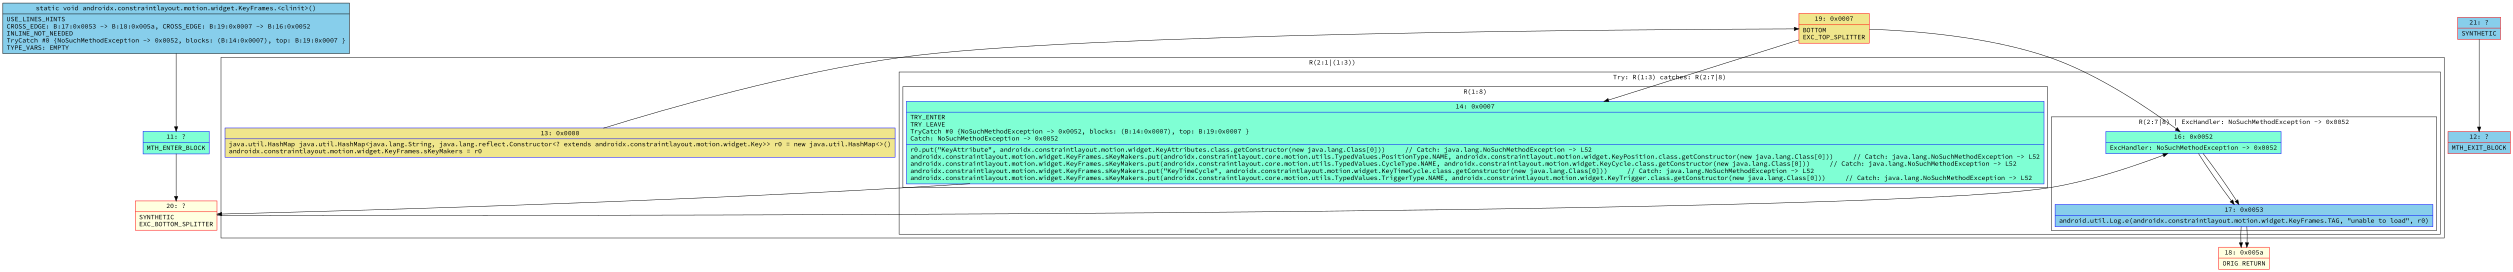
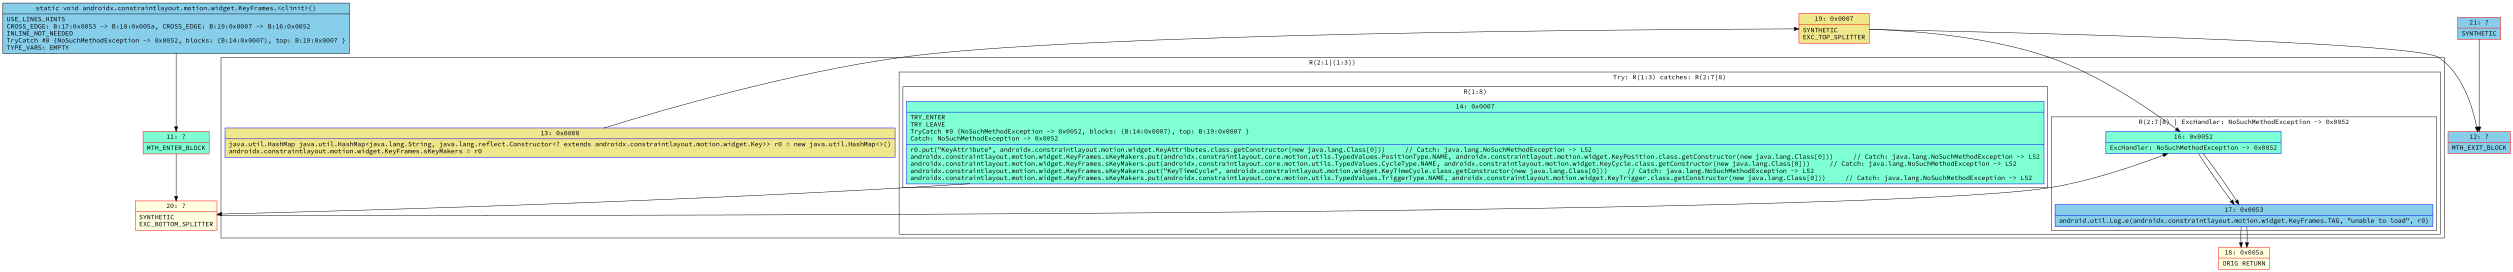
  digraph {
    fontname="Source Code Pro"
    node [color=red fillcolor=skyblue fontname="Source Code Pro" shape=record style=filled]
    edge [fontname="Source Code Pro"]
    n1 [color=blue fillcolor=aquamarine label="{14\:\ 0x0007|TRY_ENTER\lTRY_LEAVE\lTryCatch #0 \{NoSuchMethodException \-\> 0x0052, blocks: (B:14:0x0007), top: B:19:0x0007 \}\lCatch: NoSuchMethodException \-\> 0x0052\l|r0.put(\"KeyAttribute\", androidx.constraintlayout.motion.widget.KeyAttributes.class.getConstructor(new java.lang.Class[0]))     \/\/ Catch: java.lang.NoSuchMethodException \-\> L52\landroidx.constraintlayout.motion.widget.KeyFrames.sKeyMakers.put(androidx.constraintlayout.core.motion.utils.TypedValues.PositionType.NAME, androidx.constraintlayout.motion.widget.KeyPosition.class.getConstructor(new java.lang.Class[0]))     \/\/ Catch: java.lang.NoSuchMethodException \-\> L52\landroidx.constraintlayout.motion.widget.KeyFrames.sKeyMakers.put(androidx.constraintlayout.core.motion.utils.TypedValues.CycleType.NAME, androidx.constraintlayout.motion.widget.KeyCycle.class.getConstructor(new java.lang.Class[0]))     \/\/ Catch: java.lang.NoSuchMethodException \-\> L52\landroidx.constraintlayout.motion.widget.KeyFrames.sKeyMakers.put(\"KeyTimeCycle\", androidx.constraintlayout.motion.widget.KeyTimeCycle.class.getConstructor(new java.lang.Class[0]))     \/\/ Catch: java.lang.NoSuchMethodException \-\> L52\landroidx.constraintlayout.motion.widget.KeyFrames.sKeyMakers.put(androidx.constraintlayout.core.motion.utils.TypedValues.TriggerType.NAME, androidx.constraintlayout.motion.widget.KeyTrigger.class.getConstructor(new java.lang.Class[0]))     \/\/ Catch: java.lang.NoSuchMethodException \-\> L52\l}"]
    n2 [color=blue fillcolor=aquamarine label="{16\:\ 0x0052|ExcHandler: NoSuchMethodException \-\> 0x0052\l}"]
    n3 [color=blue label="{17\:\ 0x0053|android.util.Log.e(androidx.constraintlayout.motion.widget.KeyFrames.TAG, \"unable to load\", r0)\l}"]
    n4 [color=blue fillcolor=khaki label="{13\:\ 0x0000|java.util.HashMap java.util.HashMap\<java.lang.String, java.lang.reflect.Constructor\<? extends androidx.constraintlayout.motion.widget.Key\>\> r0 = new java.util.HashMap\<\>()\landroidx.constraintlayout.motion.widget.KeyFrames.sKeyMakers = r0\l}"]
    n5 [fillcolor=lightyellow label="{20\:\ ?|SYNTHETIC\lEXC_BOTTOM_SPLITTER\l}"]
    n6 [fillcolor=lightyellow label="{18\:\ 0x005a|ORIG_RETURN\l}"]
-   n7 [fillcolor=khaki label="{19\:\ 0x0007|BOTTOM\lEXC_TOP_SPLITTER\l}"]
+   n7 [fillcolor=khaki label="{19\:\ 0x0007|SYNTHETIC\lEXC_TOP_SPLITTER\l}"]
    n8 [label="{21\:\ ?|SYNTHETIC\l}"]
    n9 [label="{12\:\ ?|MTH_EXIT_BLOCK\l}"]
-   n10 [color=blue fillcolor=aquamarine label="{11\:\ ?|MTH_ENTER_BLOCK\l}"]
+   n10 [fillcolor=aquamarine label="{11\:\ ?|MTH_ENTER_BLOCK\l}"]
    n11 [label="{static void androidx.constraintlayout.motion.widget.KeyFrames.\<clinit\>()  | USE_LINES_HINTS\lCROSS_EDGE: B:17:0x0053 \-\> B:18:0x005a, CROSS_EDGE: B:19:0x0007 \-\> B:16:0x0052\lINLINE_NOT_NEEDED\lTryCatch #0 \{NoSuchMethodException \-\> 0x0052, blocks: (B:14:0x0007), top: B:19:0x0007 \}\lTYPE_VARS: EMPTY\l}" color=""]
    subgraph cluster_1 {
      label="R(2:1|(1:3))"
      n4
      subgraph cluster_2 {
        label="Try: R(1:3) catches: R(2:7|8)"
        subgraph cluster_3 {
          label="R(1:8)"
          n1
        }
        subgraph cluster_4 {
          label="R(2:7|8) | ExcHandler: NoSuchMethodException \-\> 0x0052\l"
          n2
          n3
        }
      }
    }
    subgraph cluster_5 {
      label="R(2:7|8) | ExcHandler: NoSuchMethodException \-\> 0x0052\l"
    }
    n1 -> n5
    n2 -> n3
    n2 -> n3
    n3 -> n6
    n3 -> n6
    n4 -> n7
    n5 -> n2
-   n7 -> n1
+   n7 -> n9
    n7 -> n2
    n8 -> n9
    n10 -> n5
    n11 -> n10
  }
